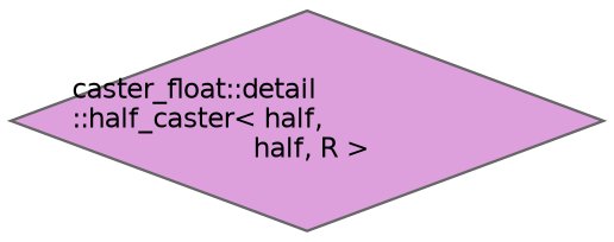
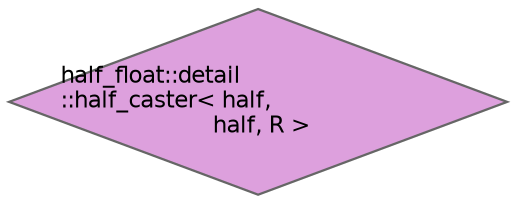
  digraph {
    rankdir=LR
-   n1 [color=grey40 fillcolor=plum fontname=Helvetica fontsize=10 height=0.2 label="caster_float::detail\l::half_caster\< half,\l half, R \>" shape=diamond style=filled width=0.4]
+   n1 [color=grey40 fillcolor=plum fontname=Helvetica fontsize=10 height=0.2 label="half_float::detail\l::half_caster\< half,\l half, R \>" shape=diamond style=filled width=0.4]
  }
